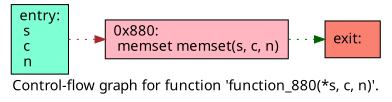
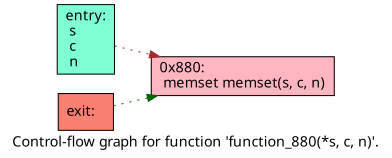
  digraph {
    fontname="Noto Sans"
    label="Control-flow graph for function 'function_880(*s, c, n)'."
    rankdir=LR
    node [fontname="Noto Sans" shape=record style=filled]
    edge [fontname="Noto Sans" style=dotted]
    n1 [fillcolor=aquamarine label="{entry:\l  s\l  c\l  n\l}"]
    n2 [fillcolor=lightpink label="{0x880:\l  memset memset(s, c, n)\l}"]
    n3 [fillcolor=salmon label="{exit:\l}"]
    n1 -> n2 [color=brown]
-   n2 -> n3 [color=darkgreen]
+   n3 -> n2 [color=darkgreen]
  }
